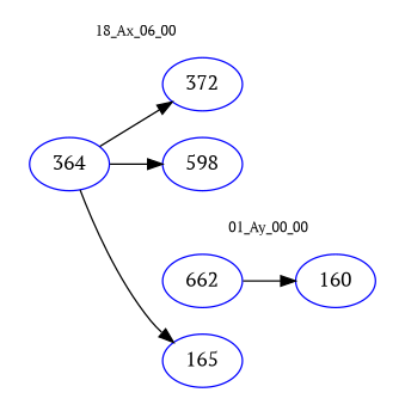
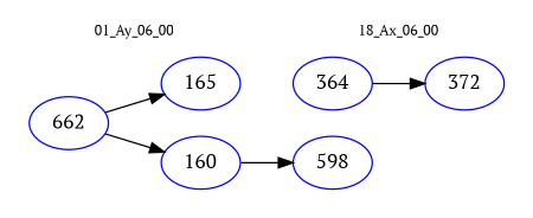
  digraph {
    fontname="PT Serif"
    rankdir=LR
    node [color=blue fontname="PT Serif"]
    edge [color=black fontname="PT Serif"]
    n1 [label=364]
    n2 [label=598]
    n3 [label=372]
    n4 [label=662]
    n5 [label=160]
    n6 [label=165]
    subgraph cluster_1 {
      color=white
      fontsize=10
      label="18_Ax_06_00"
      n1
      n2
      n3
    }
    subgraph cluster_2 {
      color=white
      fontsize=10
-     label="01_Ay_00_00"
+     label="01_Ay_06_00"
      n4
      n5
      n6
    }
-   n1 -> n2
+   n5 -> n2
    n1 -> n3
    n4 -> n5
-   n1 -> n6
+   n4 -> n6
  }
